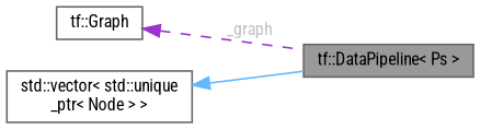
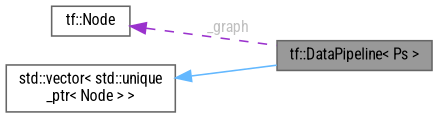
  digraph {
    fontname="Roboto Condensed"
    rankdir=LR
    node [color=gray40 fillcolor=white fontname="Roboto Condensed" fontsize=10 shape=box style=filled]
    edge [dir=back fontname="Roboto Condensed" fontsize=10 labelfontname=Helvetica labelfontsize=10]
    n1 [fillcolor=grey60 fontcolor=black height=0.2 label="tf::DataPipeline\< Ps \>" width=0.4]
-   n2 [height=0.2 label="tf::Graph" width=0.4]
+   n2 [height=0.2 label="tf::Node" width=0.4]
    n3 [height=0.2 label="std::vector\< std::unique\l_ptr\< Node \> \>" width=0.4]
    n2 -> n1 [color=darkorchid3 fontcolor=grey label=" _graph" style=dashed]
    n3 -> n1 [color=steelblue1 style=solid]
  }
